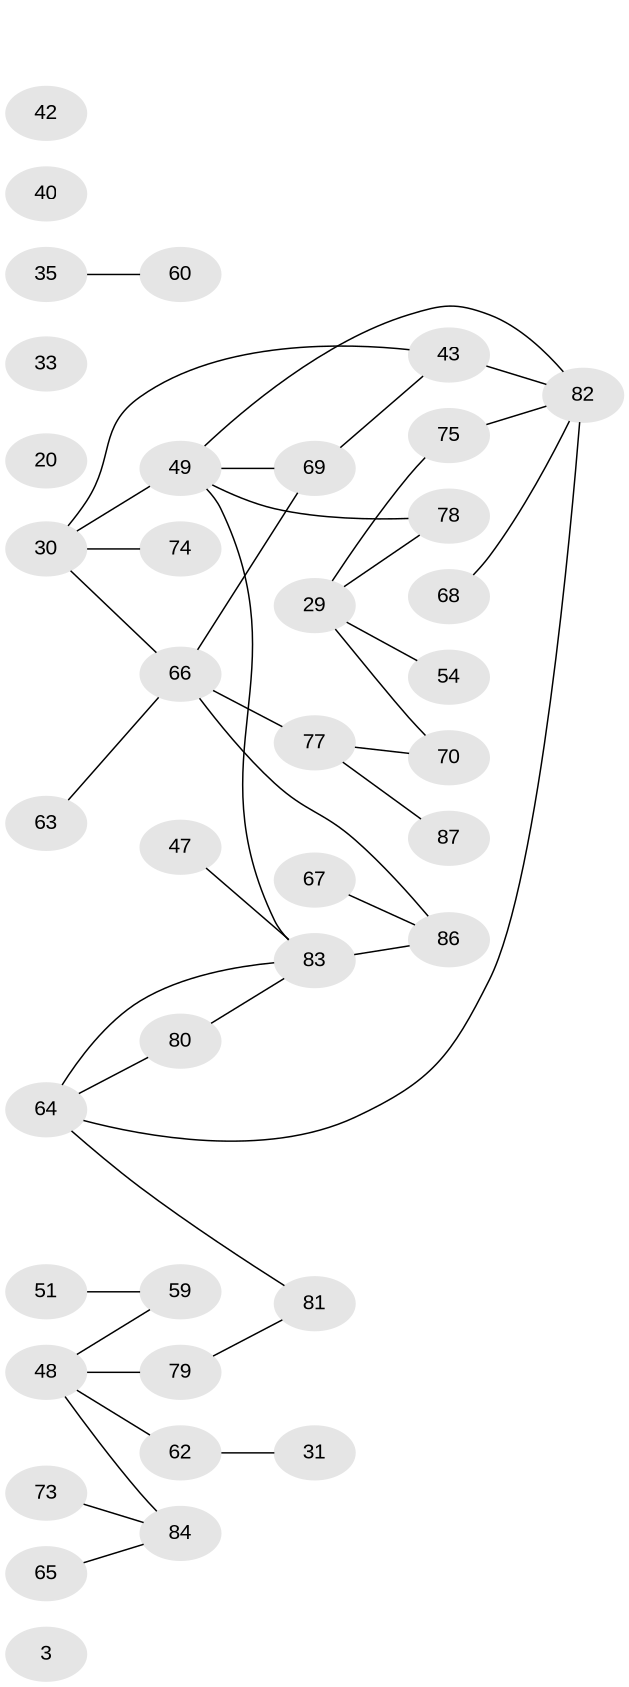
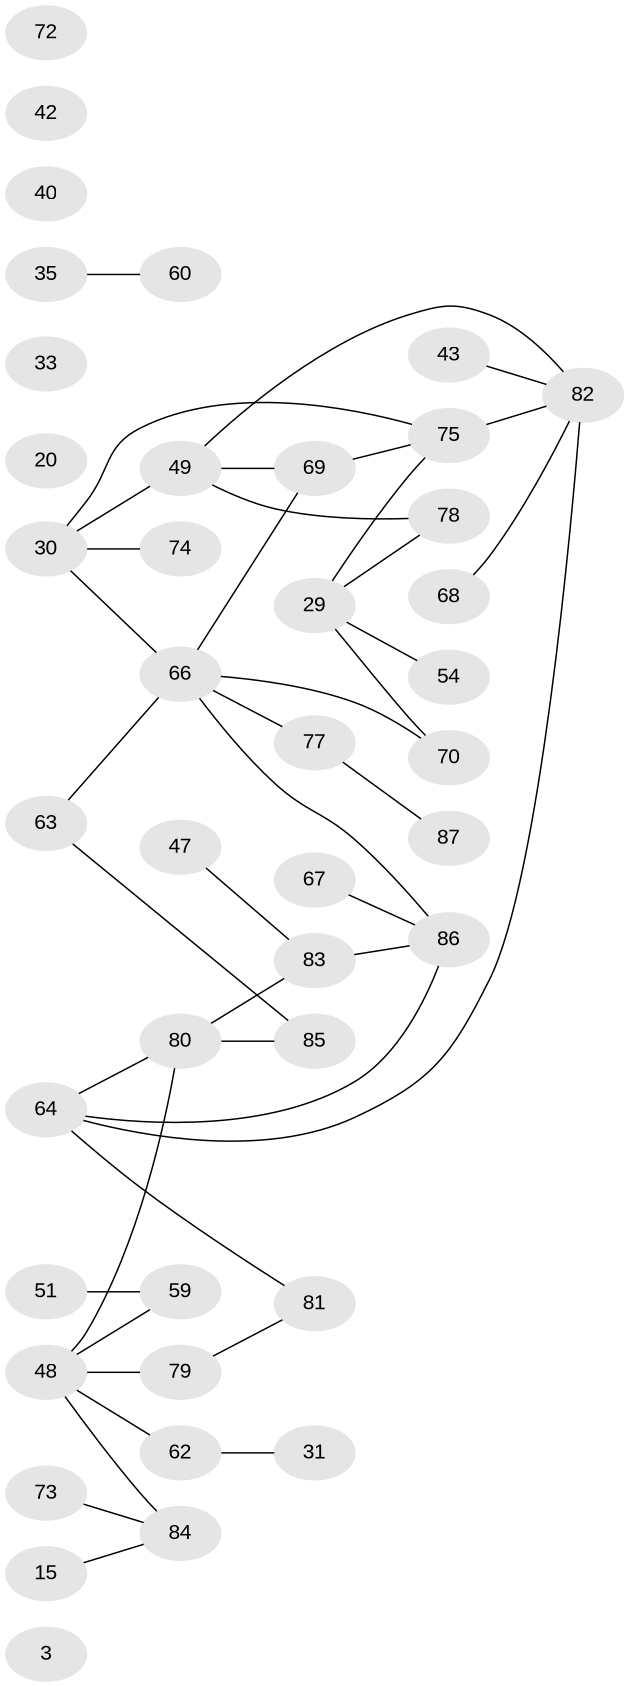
  graph {
    fontname="Liberation Sans"
    rankdir=LR
    node [color=gray90 fontname="Liberation Sans" style=filled]
    edge [fontname="Liberation Sans"]
    3
    30 [super="+11"]
    43
    49 [super="+5+21"]
    66
    74
    80 [super="+76"]
    83 [super="+58+44+61+59+32"]
+   85
    20
    29 [super="+23"]
    54
    70
    75 [super="+53"]
    78
    82 [super="+50"]
    69 [super="+45"]
    86
    77
    33
    35
    60
    40
    42
    47
    48 [super="+6+27+13"]
    n27 [label=59 super="+1"]
    62 [super="+2+31"]
    79
    84 [super="+46+55"]
    n31 [label=31]
    81
    51
    63
    64 [super="+9+14+39+15+22"]
-   65
+   65 [label=15]
    87
    67
    68
+   72
    73
-   30 -- 43
+   30 -- 75
    30 -- 49
    30 -- 66 [weight=2]
    30 -- 74 [weight=2]
    43 -- 82
-   49 -- 83
    49 -- 78
    49 -- 82 [weight=2]
    49 -- 69
-   77 -- 70
+   66 -- 70
    66 -- 69
    66 -- 86
    66 -- 77
    80 -- 83
+   80 -- 85
    83 -- 86
    29 -- 54
    29 -- 70
    29 -- 75
    29 -- 78
    75 -- 82
-   69 -- 43
+   69 -- 75
    77 -- 87
    35 -- 60
    47 -- 83
+   48 -- 80 [weight=2]
    48 -- n27
    48 -- 62
    48 -- 79
    48 -- 84 [weight=2]
    62 -- n31
    79 -- 81
    51 -- n27
    63 -- 66
+   63 -- 85
    64 -- 80
    64 -- 82
-   64 -- 83
+   64 -- 86
    64 -- 81
    65 -- 84
    67 -- 86
    68 -- 82
    73 -- 84
  }
